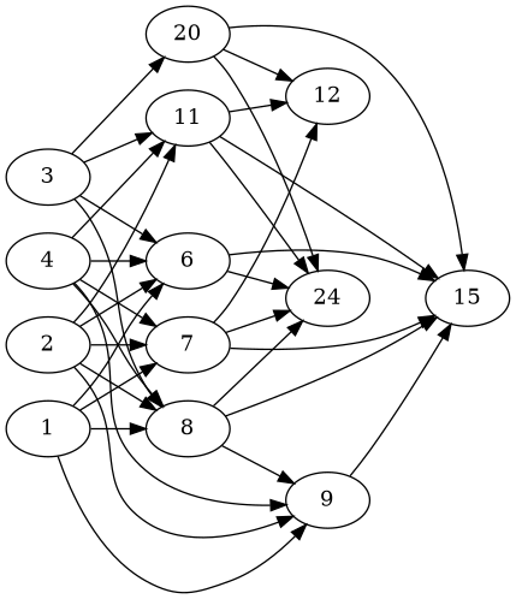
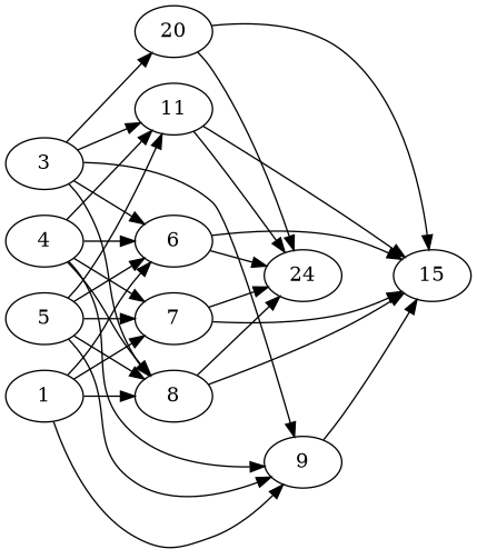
  digraph {
    rankdir=LR
    node [alpha=0.06]
    1 [expect_size=40727552]
    6 [alpha=0.03 expect_size=16900096]
    7 [alpha=0.16 expect_size=6191104]
    8 [alpha=0.08 expect_size=42529792]
    9 [alpha=0.19 expect_size=43509760]
    n6 [expect_size=21764096 label=24]
    15 [alpha=0.13 expect_size=14836736]
-   12 [alpha=0.02 expect_size=31400960]
    3 [alpha=0.16 expect_size=36909056]
    n10 [alpha=0.17 expect_size=35256320 label=20]
    11 [alpha=0.18 expect_size=16670720]
    4 [alpha=0.17 expect_size=37751808]
-   5 [alpha=0.07 expect_size=13670400 label=2]
+   5 [alpha=0.07 expect_size=13670400]
    1 -> 6
    1 -> 7
    1 -> 8
    1 -> 9
    6 -> n6
    6 -> 15
    7 -> n6
    7 -> 15
-   7 -> 12
    8 -> n6
    8 -> 15
    9 -> 15
    3 -> 6
    3 -> 8
-   8 -> 9
+   3 -> 9
    3 -> n10
    3 -> 11
    n10 -> n6
    n10 -> 15
-   n10 -> 12
    11 -> n6
    11 -> 15
-   11 -> 12
    4 -> 6
    4 -> 7
    4 -> 8
    4 -> 9
    4 -> 11
    5 -> 6
    5 -> 7
    5 -> 8
    5 -> 9
    5 -> 11
  }
